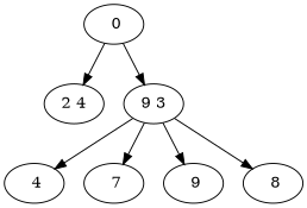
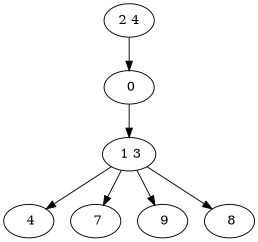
  digraph {
    n1 [label="2 4"]
    " 0"
-   " 1 3" [label="9 3"]
+   " 1 3"
    " 4"
    " 7"
    " 9"
    " 8"
-   " 0" -> n1
+   n1 -> " 0"
    " 0" -> " 1 3"
    " 1 3" -> " 4"
    " 1 3" -> " 7"
    " 1 3" -> " 9"
    " 1 3" -> " 8"
  }
